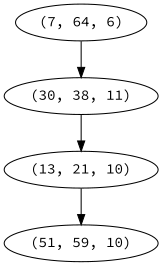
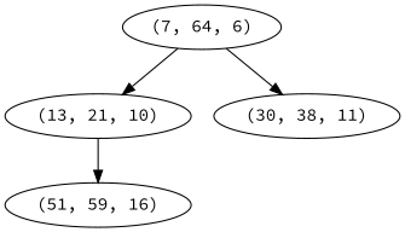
  digraph {
    fontname="Source Code Pro"
    node [fontname="Source Code Pro"]
    edge [fontname="Source Code Pro"]
    "(7, 64, 6)"
    "(13, 21, 10)"
    "(30, 38, 11)"
-   "(51, 59, 10)"
-   "(30, 38, 11)" -> "(13, 21, 10)"
+   "(51, 59, 10)" [label="(51, 59, 16)"]
+   "(7, 64, 6)" -> "(13, 21, 10)"
    "(7, 64, 6)" -> "(30, 38, 11)"
    "(13, 21, 10)" -> "(51, 59, 10)"
  }
